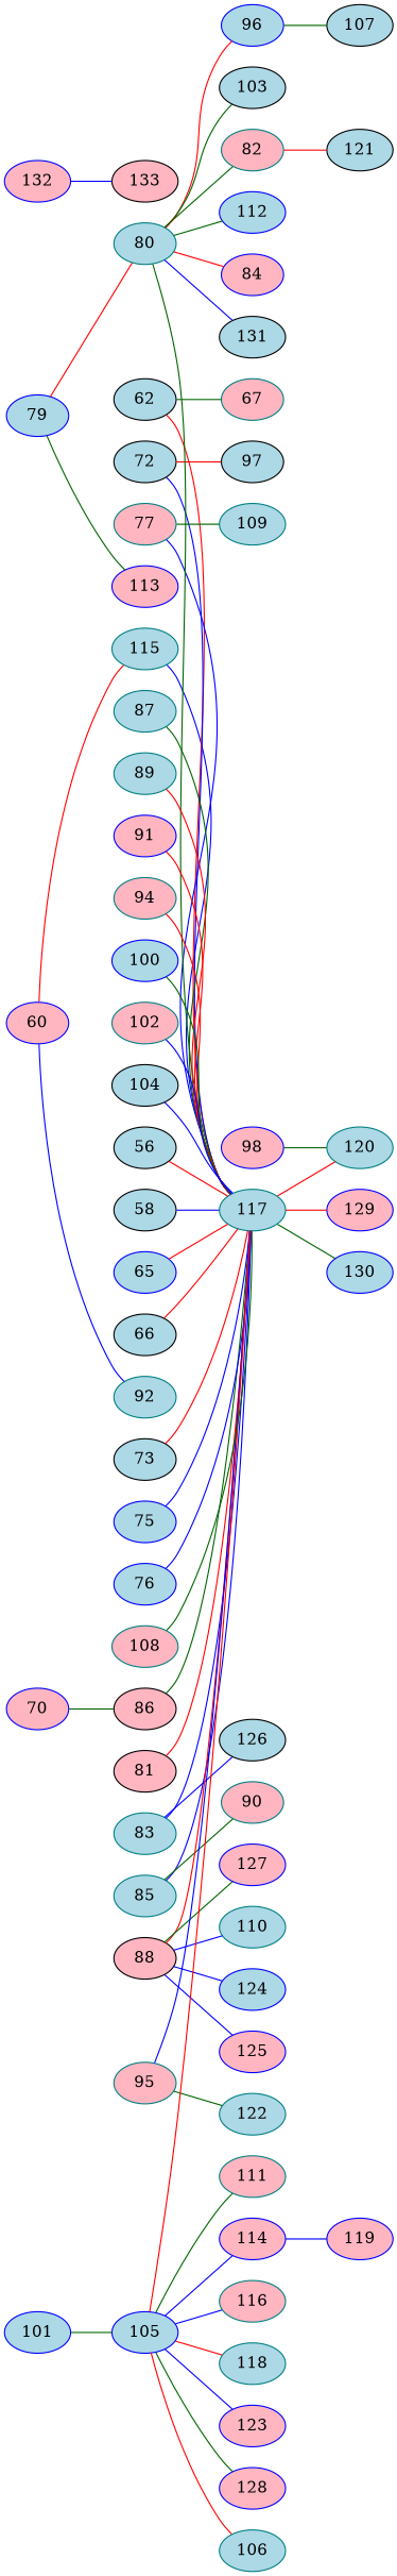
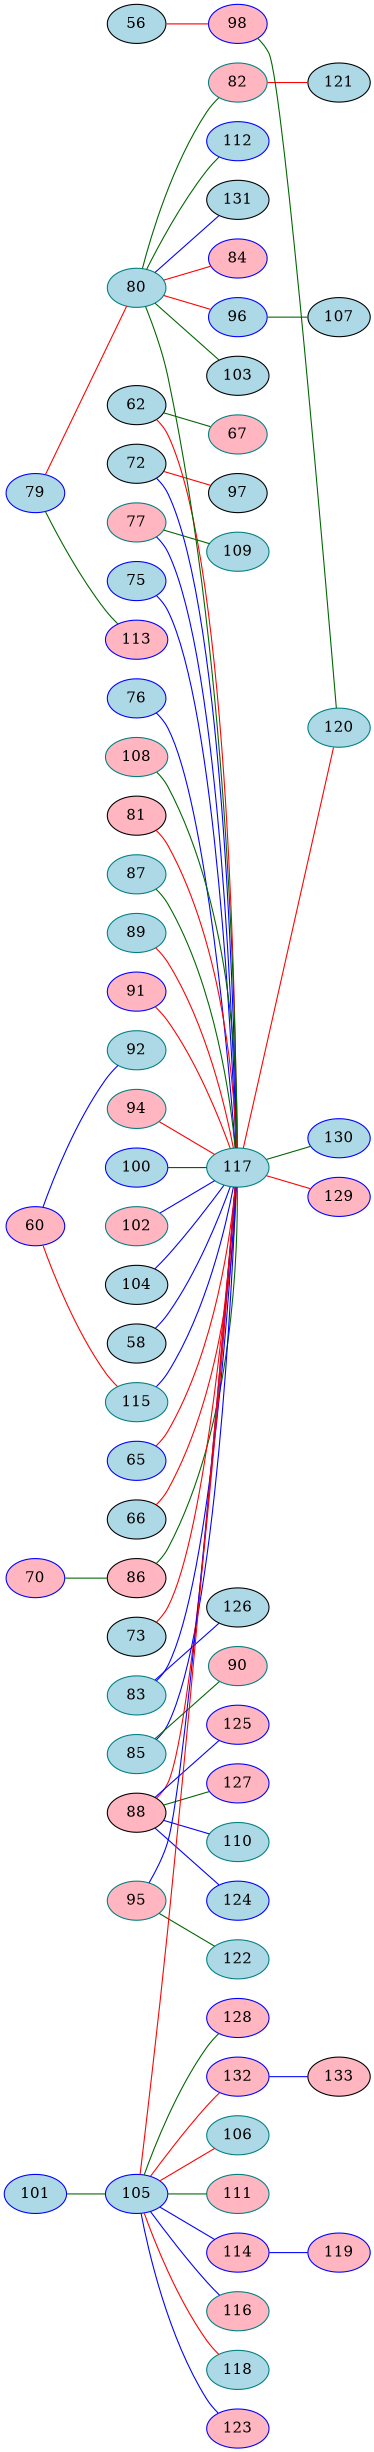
  graph {
    fontname="DejaVu Serif"
    rankdir=LR
    node [color=blue fillcolor=lightblue fontname="DejaVu Serif" style=filled]
    edge [color=red fontname="DejaVu Serif"]
    117 [color=teal super="+44+31+61+40+42+74+53"]
    120 [color=teal]
    129 [fillcolor=lightpink]
    130
    56 [color=black]
    58 [color=black]
    60 [fillcolor=lightpink]
    92 [color=teal]
    115 [color=teal super="+54"]
    62 [color=black]
    67 [color=teal fillcolor=lightpink]
    65
    66 [color=black]
    86 [color=black fillcolor=lightpink super="+63"]
    70 [fillcolor=lightpink]
    72 [color=black]
    97 [color=black]
    73 [color=black]
    75
    76 [super="+28+46"]
    77 [color=teal fillcolor=lightpink]
    109 [color=teal]
    79 [super="+21+51+71"]
    80 [color=teal super="+25+27+33+38+52"]
    113 [fillcolor=lightpink]
    82 [color=teal fillcolor=lightpink]
    84 [fillcolor=lightpink]
    96
    103 [color=black]
    112
    131 [color=black]
    121 [color=black]
    107 [color=black]
    81 [color=black fillcolor=lightpink]
    83 [color=teal]
    126 [color=black]
    85 [color=teal]
    90 [color=teal fillcolor=lightpink]
    87 [color=teal]
    88 [color=black fillcolor=lightpink super="+45"]
    110 [color=teal]
    124
    125 [fillcolor=lightpink]
    127 [fillcolor=lightpink]
    89 [color=teal]
    91 [fillcolor=lightpink]
    94 [color=teal fillcolor=lightpink]
    95 [color=teal fillcolor=lightpink]
    122 [color=teal]
    98 [fillcolor=lightpink]
    100
    105 [super="+20+26+34+36+43+59+69+99+64+68+78+93"]
    106 [color=teal]
    111 [color=teal fillcolor=lightpink]
    114 [fillcolor=lightpink]
    116 [color=teal fillcolor=lightpink]
    118 [color=teal]
    123 [fillcolor=lightpink]
    128 [fillcolor=lightpink]
    132 [fillcolor=lightpink super="+55"]
    101
    102 [color=teal fillcolor=lightpink]
    104 [color=black]
    119 [fillcolor=lightpink]
    133 [color=black fillcolor=lightpink]
    108 [color=teal fillcolor=lightpink]
    117 -- 120
    117 -- 129
    117 -- 130 [color=darkgreen]
-   56 -- 117
+   56 -- 98
    58 -- 117 [color=blue]
    60 -- 92 [color=blue]
    60 -- 115
    115 -- 117 [color=blue]
    62 -- 117
    62 -- 67 [color=darkgreen]
    65 -- 117
    66 -- 117
    86 -- 117 [color=darkgreen]
    70 -- 86 [color=darkgreen]
    72 -- 117 [color=blue]
    72 -- 97
    73 -- 117
    75 -- 117 [color=blue]
    76 -- 117 [color=blue]
    77 -- 117 [color=blue]
    77 -- 109 [color=darkgreen]
    79 -- 80
    79 -- 113 [color=darkgreen]
    80 -- 117 [color=darkgreen]
    80 -- 82 [color=darkgreen]
    80 -- 84
    80 -- 96
    80 -- 103 [color=darkgreen]
    80 -- 112 [color=darkgreen]
    80 -- 131 [color=blue]
    82 -- 121
    96 -- 107 [color=darkgreen]
    81 -- 117
    83 -- 117 [color=blue]
    83 -- 126 [color=blue]
    85 -- 117 [color=blue]
    85 -- 90 [color=darkgreen]
    87 -- 117 [color=darkgreen]
    88 -- 117
    88 -- 110 [color=blue]
    88 -- 124 [color=blue]
    88 -- 125 [color=blue]
    88 -- 127 [color=darkgreen]
    89 -- 117
    91 -- 117
    94 -- 117
    95 -- 117 [color=blue]
    95 -- 122 [color=darkgreen]
    98 -- 120 [color=darkgreen]
    100 -- 117 [color=darkgreen]
    105 -- 117
    105 -- 106
    105 -- 111 [color=darkgreen]
    105 -- 114 [color=blue]
    105 -- 116 [color=blue]
    105 -- 118
    105 -- 123 [color=blue]
    105 -- 128 [color=darkgreen]
+   105 -- 132
    114 -- 119 [color=blue]
    132 -- 133 [color=blue]
    101 -- 105 [color=darkgreen]
    102 -- 117 [color=blue]
    104 -- 117 [color=blue]
    108 -- 117 [color=darkgreen]
  }
